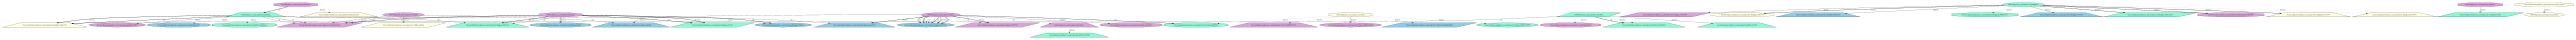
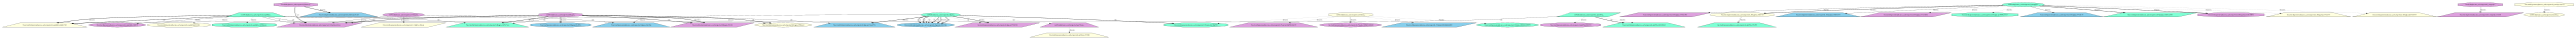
  digraph {
    fontname="EB Garamond"
    node [fillcolor=plum fontname="EB Garamond" shape=trapezium style=filled]
    edge [fontname="EB Garamond" style=bold]
    "rootNode@lacuna_cache/exported_vv1dq2.js:," [shape=ellipse]
    "FunctionExpression@lacuna_cache/exported_vv1dq2.js:10,646" [fillcolor=lightyellow shape=parallelogram]
    "FunctionDeclaration@lacuna_cache/exported_vv1dq2.js:61,544" [shape=parallelogram]
    "FunctionDeclaration@lacuna_cache/exported_tilges.js:1564,1751" [fillcolor=skyblue]
    "rootNode@lacuna_cache/exported_fxknln.js:," [shape=octagon]
-   "FunctionExpression@lacuna_cache/exported_fxknln.js:10,525" [fillcolor=lightyellow]
+   "FunctionExpression@lacuna_cache/exported_fxknln.js:10,525" [fillcolor=skyblue]
    "rootNode@lacuna_cache/exported_36wpqb.js:," [fillcolor=aquamarine shape=ellipse]
    "FunctionExpression@lacuna_cache/exported_36wpqb.js:59,14767" [fillcolor=lightyellow shape=octagon]
    "FunctionExpression@lacuna_cache/exported_36wpqb.js:439,14678" [fillcolor=skyblue]
+   "FunctionExpression@lacuna_cache/exported_36wpqb.js:473,14656" [shape=parallelogram]
    "FunctionExpression@lacuna_cache/exported_36wpqb.js:14089,14417" [fillcolor=aquamarine shape=octagon]
    "FunctionExpression@lacuna_cache/exported_36wpqb.js:979,1175" [fillcolor=skyblue]
    "FunctionExpression@lacuna_cache/exported_36wpqb.js:14251,14355" [fillcolor=aquamarine shape=parallelogram]
    "FunctionExpression@lacuna_cache/exported_36wpqb.js:12120,14044" [shape=octagon]
    "FunctionExpression@lacuna_cache/exported_36wpqb.js:1594,1873" [fillcolor=lightyellow]
    "FunctionExpression@lacuna_cache/exported_36wpqb.js:8344,9767" [fillcolor=lightyellow]
    "FunctionExpression@lacuna_cache/exported_36wpqb.js:5547,6393" [shape=parallelogram]
    "rootNode@lacuna_cache/exported_ildugy.js:," [shape=octagon]
    "FunctionExpression@lacuna_cache/exported_ildugy.js:10,2276" [fillcolor=skyblue shape=octagon]
    "FunctionDeclaration@lacuna_cache/exported_ildugy.js:1475,1744" [fillcolor=aquamarine]
-   "FunctionDeclaration@lacuna_cache/exported_ildugy.js:35,376" [fillcolor=aquamarine shape=parallelogram]
-   "FunctionDeclaration@lacuna_cache/exported_ildugy.js:390,1461" [fillcolor=skyblue shape=ellipse]
+   "FunctionDeclaration@lacuna_cache/exported_ildugy.js:35,376" [shape=parallelogram]
+   "FunctionDeclaration@lacuna_cache/exported_ildugy.js:390,1461" [fillcolor=lightyellow shape=ellipse]
    "rootNode@lacuna_cache/exported_w1epof.js:," [shape=octagon]
-   "FunctionExpression@lacuna_cache/exported_w1epof.js:115,489" [fillcolor=aquamarine shape=parallelogram]
-   "rootNode@lacuna_cache/exported_tilges.js:," [shape=ellipse]
+   "FunctionExpression@lacuna_cache/exported_w1epof.js:115,489" [shape=parallelogram]
+   "rootNode@lacuna_cache/exported_tilges.js:," [fillcolor=aquamarine shape=ellipse]
    "FunctionExpression@lacuna_cache/exported_tilges.js:342,454" [fillcolor=skyblue]
-   "FunctionExpression@lacuna_cache/exported_tilges.js:1102,3561" [shape=octagon]
    "FunctionDeclaration@lacuna_cache/exported_tilges.js:1231,1546" [fillcolor=skyblue shape=ellipse]
    "FunctionExpression@lacuna_cache/exported_tilges.js:792,1056" [shape=parallelogram]
    "FunctionExpression@lacuna_cache/exported_t9c6yi.js:162,186590" [fillcolor=aquamarine shape=octagon]
    "rootNode@lacuna_cache/exported_q672os.js:,"
-   "FunctionExpression@lacuna_cache/exported_q672os.js:59,583" [fillcolor=aquamarine]
+   "FunctionExpression@lacuna_cache/exported_q672os.js:59,583" [fillcolor=lightyellow]
    "rootNode@lacuna_cache/exported_t9c6yi.js:," [fillcolor=lightyellow shape=octagon]
    "FunctionExpression@lacuna_cache/exported_t9c6yi.js:182043,182410" [shape=ellipse]
    "FunctionExpression@lacuna_cache/exported_t9c6yi.js:185686,186020" [fillcolor=skyblue shape=parallelogram]
    "FunctionExpression@lacuna_cache/exported_t9c6yi.js:185882,185999" [fillcolor=aquamarine shape=ellipse]
    "FunctionExpression@lacuna_cache/exported_t9c6yi.js:186052,186570"
    n38 [fillcolor=aquamarine label="rootNode@lacuna_cache/exported_cache09.js:," shape=parallelogram]
    "FunctionExpression@lacuna_cache/exported_oijz09.js:10,2555" [shape=octagon]
    "FunctionExpression@lacuna_cache/exported_oijz09.js:170,257" [fillcolor=aquamarine]
    "FunctionDeclaration@lacuna_cache/exported_oijz09.js:1849,2340" [fillcolor=aquamarine]
    "FunctionDeclaration@lacuna_cache/exported_mq84tf.js:1660,1782" [fillcolor=lightyellow]
    "rootNode@lacuna_cache/exported_mq84tf.js:," [fillcolor=aquamarine]
    "FunctionExpression@lacuna_cache/exported_mq84tf.js:10,2059" [shape=ellipse]
-   "FunctionDeclaration@lacuna_cache/exported_mq84tf.js:35,1106" [fillcolor=skyblue shape=octagon]
+   "FunctionDeclaration@lacuna_cache/exported_mq84tf.js:35,1106" [fillcolor=lightyellow shape=octagon]
    "FunctionDeclaration@lacuna_cache/exported_mq84tf.js:1120,1646" [fillcolor=aquamarine shape=octagon]
    "rootNode@lacuna_cache/exported_5xnvlz.js:," [fillcolor=lightyellow shape=ellipse]
    "FunctionExpression@lacuna_cache/exported_5xnvlz.js:10,175" [fillcolor=lightyellow shape=octagon]
    "rootNode@lacuna_cache/exported_vv1dq2.js:," -> "FunctionExpression@lacuna_cache/exported_vv1dq2.js:10,646" [label=dynamic style=solid]
    "rootNode@lacuna_cache/exported_vv1dq2.js:," -> "FunctionDeclaration@lacuna_cache/exported_vv1dq2.js:61,544" [label=dynamic style=solid]
    "rootNode@lacuna_cache/exported_vv1dq2.js:," -> "FunctionDeclaration@lacuna_cache/exported_tilges.js:1564,1751" [label=tajs style=solid]
-   "rootNode@lacuna_cache/exported_fxknln.js:," -> "rootNode@lacuna_cache/exported_mq84tf.js:," [label=tajs]
-   "rootNode@lacuna_cache/exported_fxknln.js:," -> "FunctionExpression@lacuna_cache/exported_fxknln.js:10,525" [label=dynamic style=dotted]
+   "rootNode@lacuna_cache/exported_fxknln.js:," -> "FunctionDeclaration@lacuna_cache/exported_vv1dq2.js:61,544" [label=tajs]
+   "rootNode@lacuna_cache/exported_fxknln.js:," -> "FunctionExpression@lacuna_cache/exported_fxknln.js:10,525" [label=dynamic]
    "rootNode@lacuna_cache/exported_36wpqb.js:," -> "FunctionExpression@lacuna_cache/exported_36wpqb.js:59,14767" [label=dynamic]
    "rootNode@lacuna_cache/exported_36wpqb.js:," -> "FunctionExpression@lacuna_cache/exported_36wpqb.js:439,14678" [label=dynamic style=solid]
+   "rootNode@lacuna_cache/exported_36wpqb.js:," -> "FunctionExpression@lacuna_cache/exported_36wpqb.js:473,14656" [label=dynamic style=dotted]
    "rootNode@lacuna_cache/exported_36wpqb.js:," -> "FunctionExpression@lacuna_cache/exported_36wpqb.js:14089,14417" [label=dynamic style=dotted]
    "rootNode@lacuna_cache/exported_36wpqb.js:," -> "FunctionExpression@lacuna_cache/exported_36wpqb.js:979,1175" [label=dynamic style=solid]
    "rootNode@lacuna_cache/exported_36wpqb.js:," -> "FunctionExpression@lacuna_cache/exported_36wpqb.js:14251,14355" [label=dynamic]
    "rootNode@lacuna_cache/exported_36wpqb.js:," -> "FunctionExpression@lacuna_cache/exported_36wpqb.js:12120,14044" [label=dynamic]
-   "rootNode@lacuna_cache/exported_36wpqb.js:," -> "FunctionExpression@lacuna_cache/exported_36wpqb.js:1594,1873" [label=dynamic]
+   "rootNode@lacuna_cache/exported_36wpqb.js:," -> "FunctionExpression@lacuna_cache/exported_36wpqb.js:1594,1873" [label=dynamic style=dotted]
    "rootNode@lacuna_cache/exported_36wpqb.js:," -> "FunctionExpression@lacuna_cache/exported_36wpqb.js:8344,9767" [label=dynamic style=dotted]
    "rootNode@lacuna_cache/exported_36wpqb.js:," -> "FunctionExpression@lacuna_cache/exported_36wpqb.js:5547,6393" [label=dynamic style=solid]
    "rootNode@lacuna_cache/exported_ildugy.js:," -> "FunctionDeclaration@lacuna_cache/exported_vv1dq2.js:61,544" [label=tajs]
    "rootNode@lacuna_cache/exported_ildugy.js:," -> "FunctionDeclaration@lacuna_cache/exported_vv1dq2.js:61,544" [label=tajs style=solid]
    "rootNode@lacuna_cache/exported_ildugy.js:," -> "FunctionExpression@lacuna_cache/exported_ildugy.js:10,2276" [label=dynamic]
    "rootNode@lacuna_cache/exported_ildugy.js:," -> "FunctionDeclaration@lacuna_cache/exported_ildugy.js:1475,1744" [label=dynamic]
    "rootNode@lacuna_cache/exported_ildugy.js:," -> "FunctionDeclaration@lacuna_cache/exported_ildugy.js:1475,1744" [label=tajs style=solid]
    "rootNode@lacuna_cache/exported_ildugy.js:," -> "FunctionDeclaration@lacuna_cache/exported_ildugy.js:35,376" [label=dynamic]
    "rootNode@lacuna_cache/exported_ildugy.js:," -> "FunctionDeclaration@lacuna_cache/exported_ildugy.js:35,376" [label=tajs]
    "rootNode@lacuna_cache/exported_ildugy.js:," -> "FunctionDeclaration@lacuna_cache/exported_ildugy.js:390,1461" [label=dynamic style=dotted]
    "rootNode@lacuna_cache/exported_ildugy.js:," -> "FunctionDeclaration@lacuna_cache/exported_ildugy.js:390,1461" [label=tajs]
    "rootNode@lacuna_cache/exported_w1epof.js:," -> "FunctionExpression@lacuna_cache/exported_w1epof.js:115,489" [label=dynamic style=solid]
    "rootNode@lacuna_cache/exported_tilges.js:," -> "FunctionDeclaration@lacuna_cache/exported_tilges.js:1564,1751" [label=dynamic]
    "rootNode@lacuna_cache/exported_tilges.js:," -> "FunctionExpression@lacuna_cache/exported_tilges.js:342,454" [label=dynamic style=solid]
-   "rootNode@lacuna_cache/exported_tilges.js:," -> "FunctionExpression@lacuna_cache/exported_tilges.js:1102,3561" [label=dynamic style=solid]
    "rootNode@lacuna_cache/exported_tilges.js:," -> "FunctionDeclaration@lacuna_cache/exported_tilges.js:1231,1546" [label=dynamic]
    "rootNode@lacuna_cache/exported_tilges.js:," -> "FunctionDeclaration@lacuna_cache/exported_tilges.js:1231,1546" [label=tajs]
    "rootNode@lacuna_cache/exported_tilges.js:," -> "FunctionDeclaration@lacuna_cache/exported_tilges.js:1231,1546" [label=tajs]
    "rootNode@lacuna_cache/exported_tilges.js:," -> "FunctionDeclaration@lacuna_cache/exported_tilges.js:1231,1546" [label=tajs]
    "rootNode@lacuna_cache/exported_tilges.js:," -> "FunctionDeclaration@lacuna_cache/exported_tilges.js:1231,1546" [label=tajs style=dotted]
    "rootNode@lacuna_cache/exported_tilges.js:," -> "FunctionDeclaration@lacuna_cache/exported_tilges.js:1231,1546" [label=tajs style=dotted]
    "rootNode@lacuna_cache/exported_tilges.js:," -> "FunctionDeclaration@lacuna_cache/exported_tilges.js:1231,1546" [label=tajs]
    "rootNode@lacuna_cache/exported_tilges.js:," -> "FunctionExpression@lacuna_cache/exported_tilges.js:792,1056" [label=dynamic]
    "rootNode@lacuna_cache/exported_tilges.js:," -> "FunctionExpression@lacuna_cache/exported_tilges.js:792,1056" [label=tajs style=dotted]
    "rootNode@lacuna_cache/exported_tilges.js:," -> "FunctionExpression@lacuna_cache/exported_t9c6yi.js:162,186590" [label=tajs]
    "rootNode@lacuna_cache/exported_tilges.js:," -> "rootNode@lacuna_cache/exported_q672os.js:," [label=tajs style=dotted]
    "rootNode@lacuna_cache/exported_q672os.js:," -> "FunctionExpression@lacuna_cache/exported_q672os.js:59,583" [label=dynamic style=dotted]
    "rootNode@lacuna_cache/exported_t9c6yi.js:," -> "FunctionExpression@lacuna_cache/exported_t9c6yi.js:162,186590" [label=dynamic style=dotted]
    "rootNode@lacuna_cache/exported_t9c6yi.js:," -> "FunctionExpression@lacuna_cache/exported_t9c6yi.js:182043,182410" [label=dynamic style=solid]
    "rootNode@lacuna_cache/exported_t9c6yi.js:," -> "FunctionExpression@lacuna_cache/exported_t9c6yi.js:185686,186020" [label=dynamic style=dotted]
    "rootNode@lacuna_cache/exported_t9c6yi.js:," -> "FunctionExpression@lacuna_cache/exported_t9c6yi.js:185882,185999" [label=dynamic style=dotted]
    "rootNode@lacuna_cache/exported_t9c6yi.js:," -> "FunctionExpression@lacuna_cache/exported_t9c6yi.js:186052,186570" [label=dynamic style=dotted]
    n38 -> "FunctionExpression@lacuna_cache/exported_oijz09.js:10,2555" [label=dynamic style=dotted]
-   n38 -> "FunctionExpression@lacuna_cache/exported_oijz09.js:170,257" [label=dynamic style=solid]
+   "FunctionExpression@lacuna_cache/exported_36wpqb.js:59,14767" -> "FunctionExpression@lacuna_cache/exported_oijz09.js:170,257" [label=dynamic style=solid]
    n38 -> "FunctionDeclaration@lacuna_cache/exported_oijz09.js:1849,2340" [label=dynamic style=dotted]
    n38 -> "FunctionDeclaration@lacuna_cache/exported_oijz09.js:1849,2340" [label=tajs]
    n38 -> "FunctionDeclaration@lacuna_cache/exported_mq84tf.js:1660,1782" [label=tajs style=solid]
    "rootNode@lacuna_cache/exported_mq84tf.js:," -> "FunctionDeclaration@lacuna_cache/exported_vv1dq2.js:61,544" [label=tajs style=solid]
    "rootNode@lacuna_cache/exported_mq84tf.js:," -> "FunctionDeclaration@lacuna_cache/exported_vv1dq2.js:61,544" [label=tajs style=solid]
    "rootNode@lacuna_cache/exported_mq84tf.js:," -> "FunctionDeclaration@lacuna_cache/exported_ildugy.js:1475,1744" [label=tajs style=solid]
    "rootNode@lacuna_cache/exported_mq84tf.js:," -> "FunctionExpression@lacuna_cache/exported_tilges.js:342,454" [label=tajs style=solid]
    "rootNode@lacuna_cache/exported_mq84tf.js:," -> "FunctionDeclaration@lacuna_cache/exported_mq84tf.js:1660,1782" [label=dynamic]
    "rootNode@lacuna_cache/exported_mq84tf.js:," -> "FunctionDeclaration@lacuna_cache/exported_mq84tf.js:1660,1782" [label=tajs]
    "rootNode@lacuna_cache/exported_mq84tf.js:," -> "FunctionExpression@lacuna_cache/exported_mq84tf.js:10,2059" [label=dynamic style=solid]
    "rootNode@lacuna_cache/exported_mq84tf.js:," -> "FunctionDeclaration@lacuna_cache/exported_mq84tf.js:35,1106" [label=dynamic style=dotted]
    "rootNode@lacuna_cache/exported_mq84tf.js:," -> "FunctionDeclaration@lacuna_cache/exported_mq84tf.js:1120,1646" [label=dynamic style=dotted]
    "FunctionExpression@lacuna_cache/exported_5xnvlz.js:10,175" -> "rootNode@lacuna_cache/exported_5xnvlz.js:," [label=dynamic style=dotted]
  }
